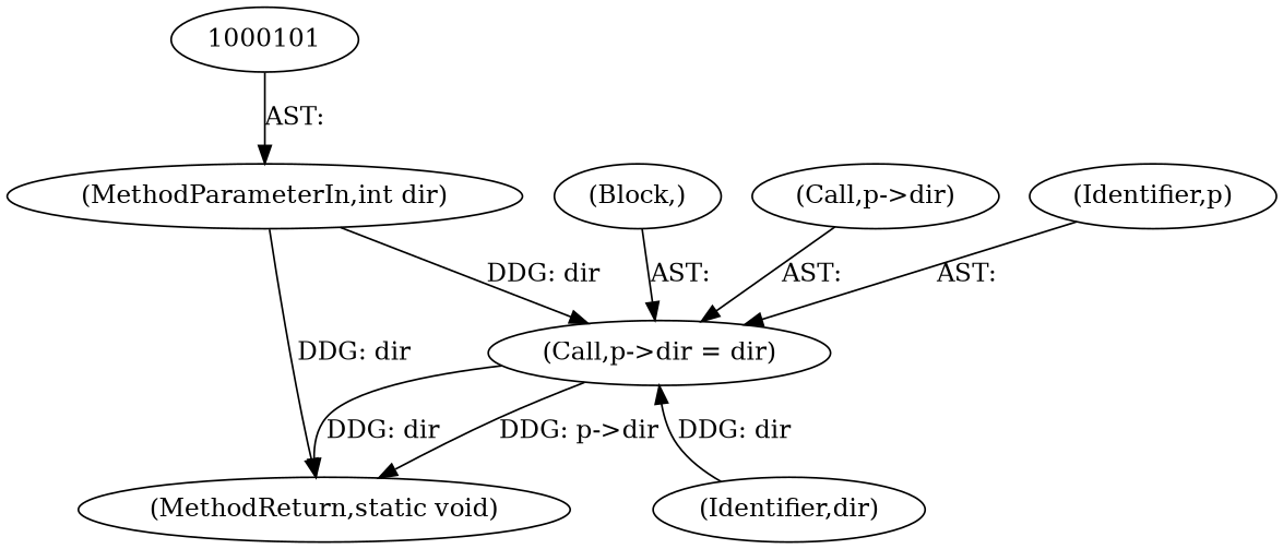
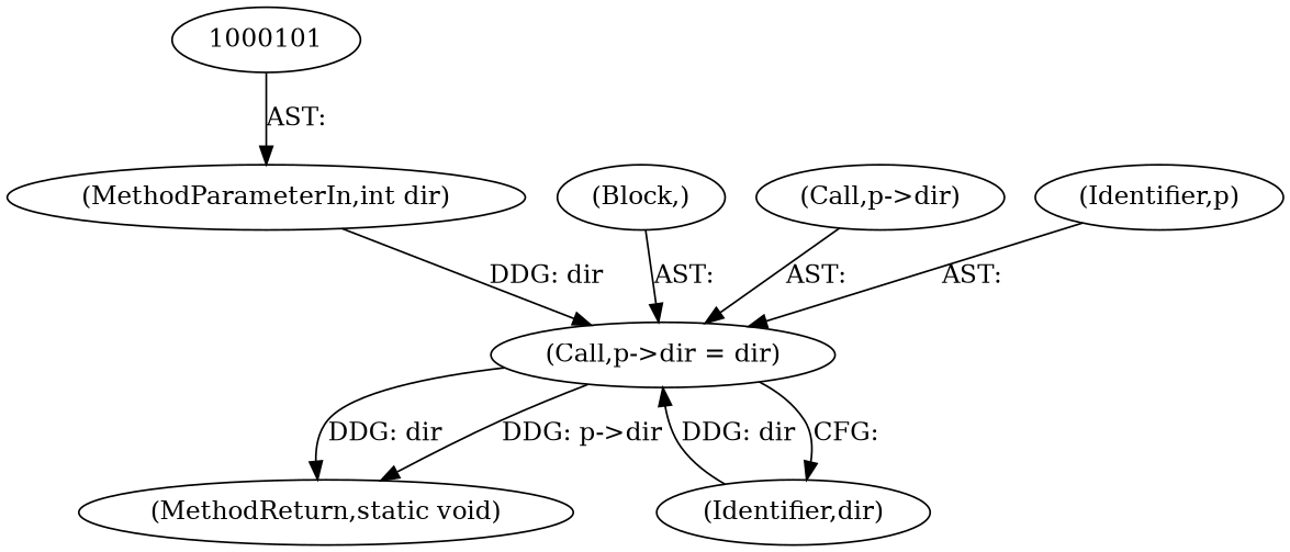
  digraph {
    n1 [label="(Call,p->dir = dir)"]
    n2 [label="(Identifier,dir)"]
    n3 [label="(MethodReturn,static void)"]
    n4 [label="(Block,)"]
    n5 [label="(MethodParameterIn,int dir)"]
    1000101
    n7 [label="(Call,p->dir)"]
    n8 [label="(Identifier,p)"]
+   n1 -> n2 [label="CFG: "]
    n1 -> n3 [label="DDG: dir"]
    n1 -> n3 [label="DDG: p->dir"]
    n2 -> n1 [label="DDG: dir"]
    n4 -> n1 [label="AST: "]
    n5 -> n1 [label="DDG: dir"]
-   n5 -> n3 [label="DDG: dir"]
    1000101 -> n5 [label="AST: "]
    n7 -> n1 [label="AST: "]
    n8 -> n1 [label="AST: "]
  }
